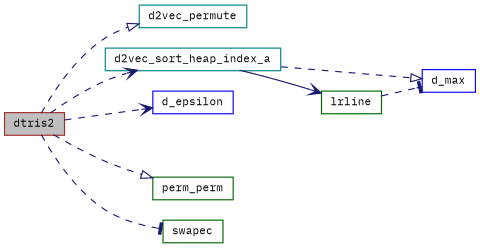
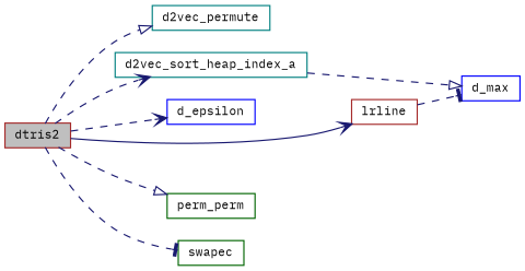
  digraph {
    fontname="IBM Plex Mono"
    rankdir=LR
    node [color=brown fontname="IBM Plex Mono" fontsize=10 shape=record]
    edge [arrowhead=onormal color=midnightblue fontname="IBM Plex Mono" fontsize=10 labelfontname=FreeSans labelfontsize=10 style=dashed]
    n1 [fillcolor=grey75 fontcolor=black height=0.2 label=dtris2 style=filled width=0.4]
    n2 [color=teal height=0.2 label=d2vec_permute width=0.4]
    n3 [color=teal height=0.2 label=d2vec_sort_heap_index_a width=0.4]
    n4 [color=blue height=0.2 label=d_epsilon width=0.4]
-   n5 [color=darkgreen height=0.2 label=lrline width=0.4]
+   n5 [height=0.2 label=lrline width=0.4]
    n6 [color=darkgreen height=0.2 label=perm_perm width=0.4]
    n7 [color=darkgreen height=0.2 label=swapec width=0.4]
    n8 [color=blue height=0.2 label=d_max width=0.4]
    n1 -> n2
    n1 -> n3 [arrowhead=vee]
    n1 -> n4 [arrowhead=vee]
-   n3 -> n5 [arrowhead=vee style=solid]
+   n1 -> n5 [arrowhead=vee style=solid]
    n1 -> n6
    n1 -> n7 [arrowhead=tee]
    n3 -> n8
    n5 -> n8 [arrowhead=tee]
  }
